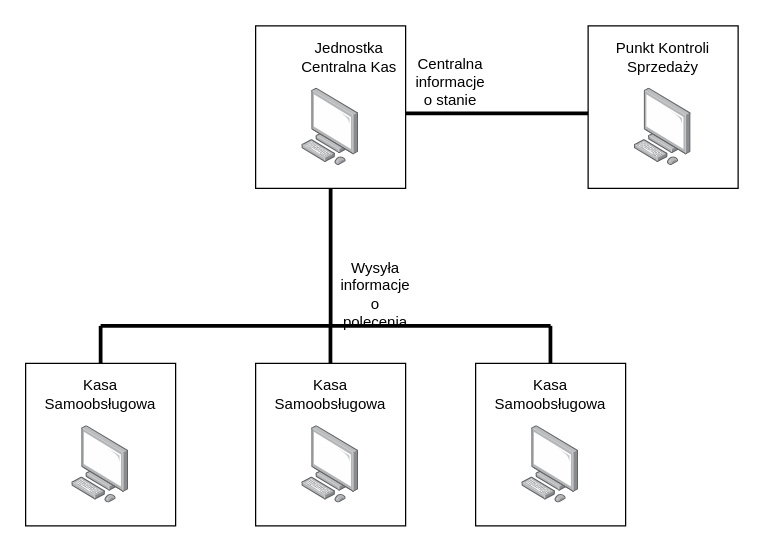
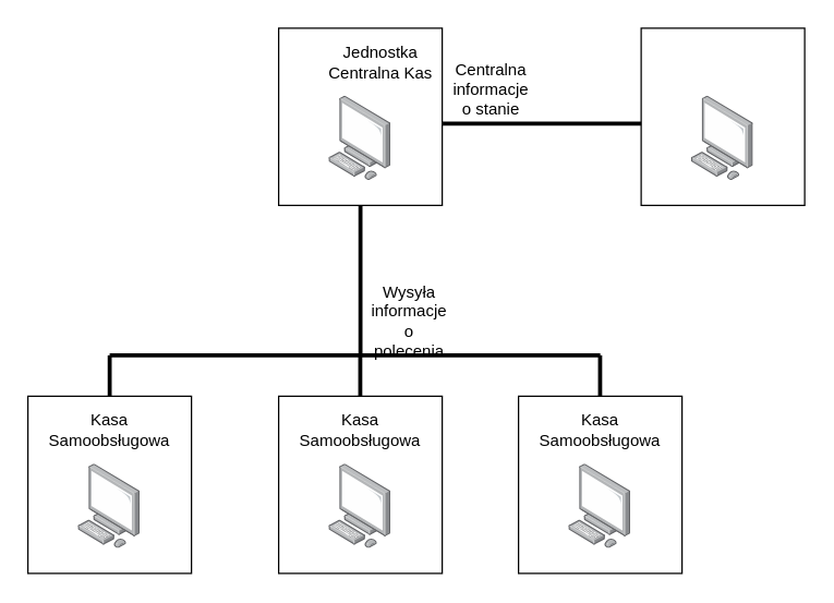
  <mxCell id="0" />
  <mxCell id="1" parent="0" />
  <mxCell id="2" value="" style="rounded=0;whiteSpace=wrap;html=1;" vertex="1" parent="1"><mxGeometry x="204" y="20" width="120" height="130" as="geometry" /></mxCell>
  <mxCell id="3" value="" style="image;points=[];aspect=fixed;html=1;align=center;shadow=0;dashed=0;image=img/lib/allied_telesis/computer_and_terminals/Personal_Computer.svg;" vertex="1" parent="1"><mxGeometry x="241" y="70" width="45.6" height="61.8" as="geometry" /></mxCell>
  <mxCell id="4" value="Jednostka Centralna Kas" style="text;html=1;align=center;verticalAlign=middle;whiteSpace=wrap;rounded=0;" vertex="1" parent="1"><mxGeometry x="237" y="30" width="84" height="30" as="geometry" /></mxCell>
  <mxCell id="5" value="" style="rounded=0;whiteSpace=wrap;html=1;" vertex="1" parent="1"><mxGeometry x="470" y="20" width="120" height="130" as="geometry" /></mxCell>
  <mxCell id="6" value="" style="image;points=[];aspect=fixed;html=1;align=center;shadow=0;dashed=0;image=img/lib/allied_telesis/computer_and_terminals/Personal_Computer.svg;" vertex="1" parent="1"><mxGeometry x="507" y="70" width="45.6" height="61.8" as="geometry" /></mxCell>
- <mxCell id="7" value="Punkt Kontroli Sprzedaży" style="text;html=1;align=center;verticalAlign=middle;whiteSpace=wrap;rounded=0;" vertex="1" parent="1"><mxGeometry x="488" y="30" width="84" height="30" as="geometry" /></mxCell>
  <mxCell id="8" value="" style="rounded=0;whiteSpace=wrap;html=1;" vertex="1" parent="1"><mxGeometry x="20" y="290" width="120" height="130" as="geometry" /></mxCell>
  <mxCell id="9" value="" style="image;points=[];aspect=fixed;html=1;align=center;shadow=0;dashed=0;image=img/lib/allied_telesis/computer_and_terminals/Personal_Computer.svg;" vertex="1" parent="1"><mxGeometry x="57" y="340" width="45.6" height="61.8" as="geometry" /></mxCell>
  <mxCell id="10" value="Kasa Samoobsługowa" style="text;html=1;align=center;verticalAlign=middle;whiteSpace=wrap;rounded=0;" vertex="1" parent="1"><mxGeometry x="38" y="300" width="84" height="30" as="geometry" /></mxCell>
  <mxCell id="11" value="" style="rounded=0;whiteSpace=wrap;html=1;" vertex="1" parent="1"><mxGeometry x="204" y="290" width="120" height="130" as="geometry" /></mxCell>
  <mxCell id="12" value="" style="image;points=[];aspect=fixed;html=1;align=center;shadow=0;dashed=0;image=img/lib/allied_telesis/computer_and_terminals/Personal_Computer.svg;" vertex="1" parent="1"><mxGeometry x="241" y="340" width="45.6" height="61.8" as="geometry" /></mxCell>
  <mxCell id="13" value="Kasa Samoobsługowa" style="text;html=1;align=center;verticalAlign=middle;whiteSpace=wrap;rounded=0;" vertex="1" parent="1"><mxGeometry x="222" y="300" width="84" height="30" as="geometry" /></mxCell>
  <mxCell id="14" value="" style="rounded=0;whiteSpace=wrap;html=1;" vertex="1" parent="1"><mxGeometry x="380" y="290" width="120" height="130" as="geometry" /></mxCell>
  <mxCell id="15" value="" style="image;points=[];aspect=fixed;html=1;align=center;shadow=0;dashed=0;image=img/lib/allied_telesis/computer_and_terminals/Personal_Computer.svg;" vertex="1" parent="1"><mxGeometry x="417" y="340" width="45.6" height="61.8" as="geometry" /></mxCell>
  <mxCell id="16" value="Kasa Samoobsługowa" style="text;html=1;align=center;verticalAlign=middle;whiteSpace=wrap;rounded=0;" vertex="1" parent="1"><mxGeometry x="398" y="300" width="84" height="30" as="geometry" /></mxCell>
  <mxCell id="17" value="" style="endArrow=none;html=1;rounded=0;entryX=0.5;entryY=1;entryDx=0;entryDy=0;strokeWidth=3;" edge="1" parent="1" target="2"><mxGeometry width="50" height="50" relative="1" as="geometry"><mxPoint x="264" y="260" as="sourcePoint" /><mxPoint x="310" y="160" as="targetPoint" /></mxGeometry></mxCell>
  <mxCell id="18" value="" style="endArrow=none;html=1;rounded=0;strokeWidth=3;" edge="1" parent="1"><mxGeometry width="50" height="50" relative="1" as="geometry"><mxPoint x="80" y="260" as="sourcePoint" /><mxPoint x="440" y="260" as="targetPoint" /></mxGeometry></mxCell>
  <mxCell id="19" value="" style="endArrow=none;html=1;rounded=0;strokeWidth=3;entryX=0.5;entryY=0;entryDx=0;entryDy=0;" edge="1" parent="1" target="8"><mxGeometry width="50" height="50" relative="1" as="geometry"><mxPoint x="80" y="260" as="sourcePoint" /><mxPoint x="190" y="270" as="targetPoint" /></mxGeometry></mxCell>
  <mxCell id="20" value="" style="endArrow=none;html=1;rounded=0;strokeWidth=3;entryX=0.5;entryY=0;entryDx=0;entryDy=0;" edge="1" parent="1"><mxGeometry width="50" height="50" relative="1" as="geometry"><mxPoint x="263.86" y="260" as="sourcePoint" /><mxPoint x="263.86" y="290" as="targetPoint" /></mxGeometry></mxCell>
  <mxCell id="21" value="" style="endArrow=none;html=1;rounded=0;strokeWidth=3;entryX=0.5;entryY=0;entryDx=0;entryDy=0;" edge="1" parent="1"><mxGeometry width="50" height="50" relative="1" as="geometry"><mxPoint x="439.86" y="260" as="sourcePoint" /><mxPoint x="439.86" y="290" as="targetPoint" /></mxGeometry></mxCell>
  <mxCell id="22" value="Wysyła informacje o polecenia" style="text;html=1;align=center;verticalAlign=middle;whiteSpace=wrap;rounded=0;" vertex="1" parent="1"><mxGeometry x="270" y="210" width="60" height="50" as="geometry" /></mxCell>
  <mxCell id="23" value="" style="endArrow=none;html=1;rounded=0;strokeWidth=3;" edge="1" parent="1"><mxGeometry width="50" height="50" relative="1" as="geometry"><mxPoint x="324" y="90" as="sourcePoint" /><mxPoint x="470" y="90" as="targetPoint" /></mxGeometry></mxCell>
  <mxCell id="24" value="Centralna informacje o stanie" style="text;html=1;align=center;verticalAlign=middle;whiteSpace=wrap;rounded=0;" vertex="1" parent="1"><mxGeometry x="330" y="40" width="60" height="50" as="geometry" /></mxCell>
